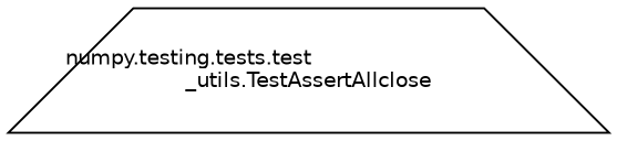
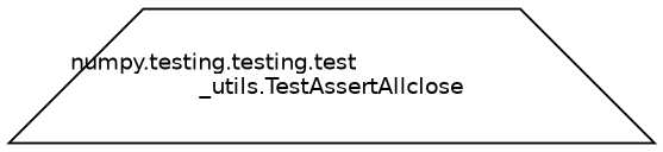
  digraph {
    rankdir=LR
-   n1 [color=black fillcolor=white fontname=Helvetica fontsize=10 height=0.2 label="numpy.testing.tests.test\l_utils.TestAssertAllclose" shape=trapezium style=filled width=0.4]
+   n1 [color=black fillcolor=white fontname=Helvetica fontsize=10 height=0.2 label="numpy.testing.testing.test\l_utils.TestAssertAllclose" shape=trapezium style=filled width=0.4]
  }
